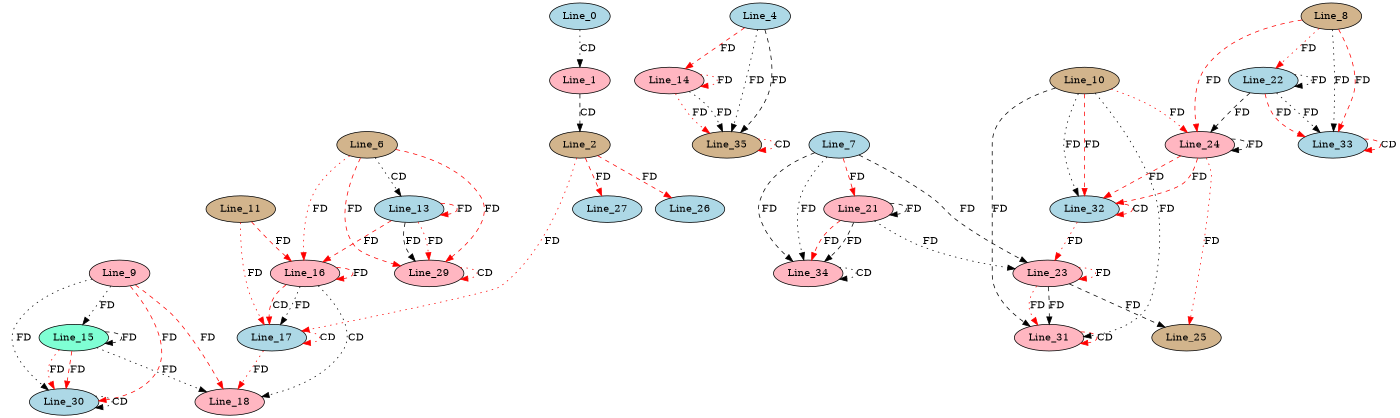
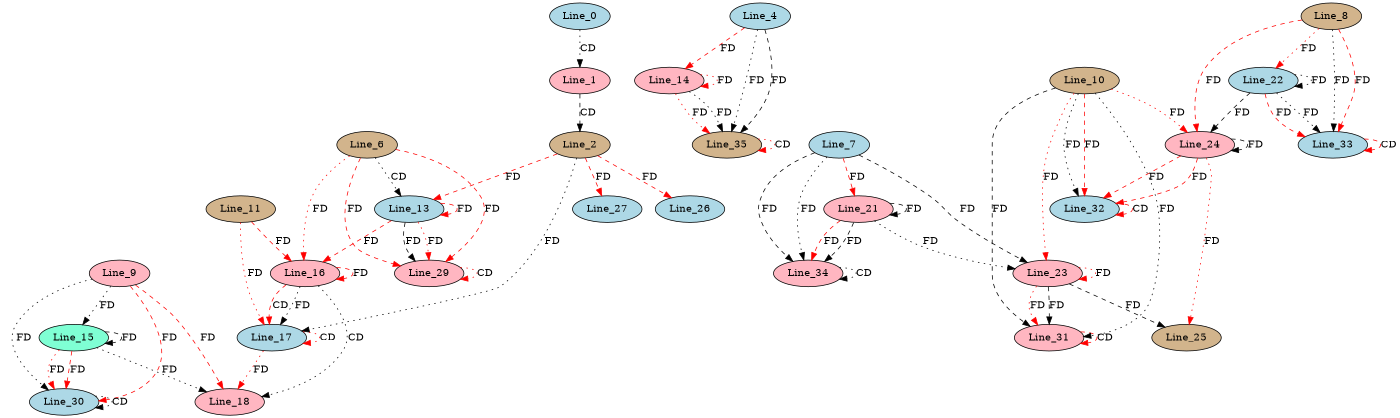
  digraph {
    node [fillcolor=lightpink style=filled]
    edge [color=red style=dashed]
    Line_1
    Line_0 [fillcolor=lightblue]
    Line_2 [fillcolor=tan]
    Line_13 [fillcolor=lightblue]
    Line_17 [fillcolor=lightblue]
    n6 [fillcolor=lightblue label=Line_27]
    Line_26 [fillcolor=lightblue]
    Line_16
    Line_29
    Line_18
    Line_6 [fillcolor=tan]
    n12 [fillcolor=lightblue label=Line_4]
    Line_14
    Line_35 [fillcolor=tan]
    Line_9
    Line_15 [fillcolor=aquamarine]
    Line_30 [fillcolor=lightblue]
    Line_11 [fillcolor=tan]
    Line_21
    Line_7 [fillcolor=lightblue]
    Line_23
    Line_34
    Line_25 [fillcolor=tan]
    Line_31
    Line_8 [fillcolor=tan]
    Line_22 [fillcolor=lightblue]
    Line_24
    Line_33 [fillcolor=lightblue]
    Line_32 [fillcolor=lightblue]
    Line_10 [fillcolor=tan]
    Line_1 -> Line_2 [color=black label=CD]
    Line_0 -> Line_1 [color=black label=CD style=dotted]
-   Line_2 -> Line_17 [label=FD style=dotted]
+   Line_2 -> Line_13 [label=FD]
+   Line_2 -> Line_17 [color=black label=FD style=dotted]
    Line_2 -> n6 [label=FD]
    Line_2 -> Line_26 [label=FD]
    Line_13 -> Line_13 [label=FD]
    Line_13 -> Line_16 [label=FD]
    Line_13 -> Line_29 [label=FD style=dotted]
    Line_13 -> Line_29 [color=black label=FD]
    Line_17 -> Line_17 [label=CD style=dotted]
    Line_17 -> Line_18 [label=FD style=dotted]
    Line_16 -> Line_17 [label=CD]
    Line_16 -> Line_17 [color=black label=FD style=dotted]
    Line_16 -> Line_16 [label=FD]
    Line_16 -> Line_18 [color=black label=CD style=dotted]
    Line_29 -> Line_29 [label=CD style=dotted]
    Line_6 -> Line_13 [color=black label=CD style=dotted]
    Line_6 -> Line_16 [label=FD style=dotted]
    Line_6 -> Line_29 [label=FD]
    Line_6 -> Line_29 [label=FD]
    n12 -> Line_14 [label=FD]
    n12 -> Line_35 [color=black label=FD style=dotted]
    n12 -> Line_35 [color=black label=FD]
    Line_14 -> Line_14 [label=FD style=dotted]
    Line_14 -> Line_35 [label=FD style=dotted]
    Line_14 -> Line_35 [color=black label=FD style=dotted]
    Line_35 -> Line_35 [label=CD style=dotted]
    Line_9 -> Line_18 [label=FD]
    Line_9 -> Line_15 [color=black label=FD style=dotted]
    Line_9 -> Line_30 [label=FD]
    Line_9 -> Line_30 [color=black label=FD style=dotted]
    Line_15 -> Line_18 [color=black label=FD style=dotted]
    Line_15 -> Line_15 [color=black label=FD]
    Line_15 -> Line_30 [label=FD]
    Line_15 -> Line_30 [label=FD style=dotted]
    Line_30 -> Line_30 [color=black label=CD style=dotted]
    Line_11 -> Line_17 [label=FD style=dotted]
    Line_11 -> Line_16 [label=FD]
    Line_21 -> Line_21 [color=black label=FD]
    Line_21 -> Line_23 [color=black label=FD style=dotted]
    Line_21 -> Line_34 [label=FD]
    Line_21 -> Line_34 [color=black label=FD]
    Line_7 -> Line_21 [label=FD]
    Line_7 -> Line_23 [color=black label=FD]
    Line_7 -> Line_34 [color=black label=FD]
    Line_7 -> Line_34 [color=black label=FD style=dotted]
    Line_23 -> Line_23 [label=FD style=dotted]
    Line_23 -> Line_25 [color=black label=FD]
    Line_23 -> Line_31 [color=black label=FD]
    Line_23 -> Line_31 [label=FD style=dotted]
    Line_34 -> Line_34 [color=black label=CD style=dotted]
    Line_31 -> Line_31 [label=CD]
    Line_8 -> Line_22 [label=FD style=dotted]
    Line_8 -> Line_24 [label=FD]
    Line_8 -> Line_33 [color=black label=FD style=dotted]
    Line_8 -> Line_33 [label=FD]
    Line_22 -> Line_22 [color=black label=FD style=dotted]
    Line_22 -> Line_24 [color=black label=FD]
    Line_22 -> Line_33 [label=FD]
    Line_22 -> Line_33 [color=black label=FD style=dotted]
    Line_24 -> Line_25 [label=FD style=dotted]
    Line_24 -> Line_24 [color=black label=FD]
    Line_24 -> Line_32 [label=FD]
    Line_24 -> Line_32 [label=FD]
    Line_33 -> Line_33 [label=CD]
    Line_32 -> Line_32 [label=CD]
-   Line_32 -> Line_23 [label=FD style=dotted]
+   Line_10 -> Line_23 [label=FD style=dotted]
    Line_10 -> Line_31 [color=black label=FD style=dotted]
    Line_10 -> Line_31 [color=black label=FD]
    Line_10 -> Line_24 [label=FD style=dotted]
    Line_10 -> Line_32 [label=FD]
    Line_10 -> Line_32 [color=black label=FD style=dotted]
  }
